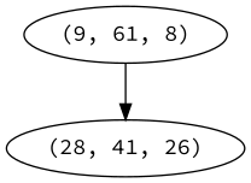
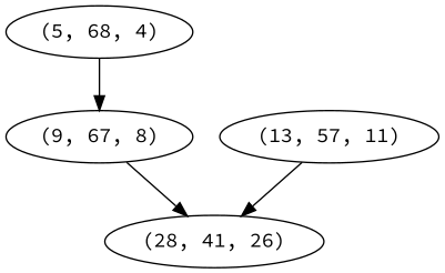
  digraph {
    fontname="Source Code Pro"
    node [fontname="Source Code Pro"]
    edge [fontname="Source Code Pro"]
-   "(9, 61, 8)"
+   "(5, 68, 4)"
+   "(9, 61, 8)" [label="(9, 67, 8)"]
    "(28, 41, 26)"
+   "(13, 57, 11)"
+   "(5, 68, 4)" -> "(9, 61, 8)"
    "(9, 61, 8)" -> "(28, 41, 26)"
+   "(13, 57, 11)" -> "(28, 41, 26)"
  }
